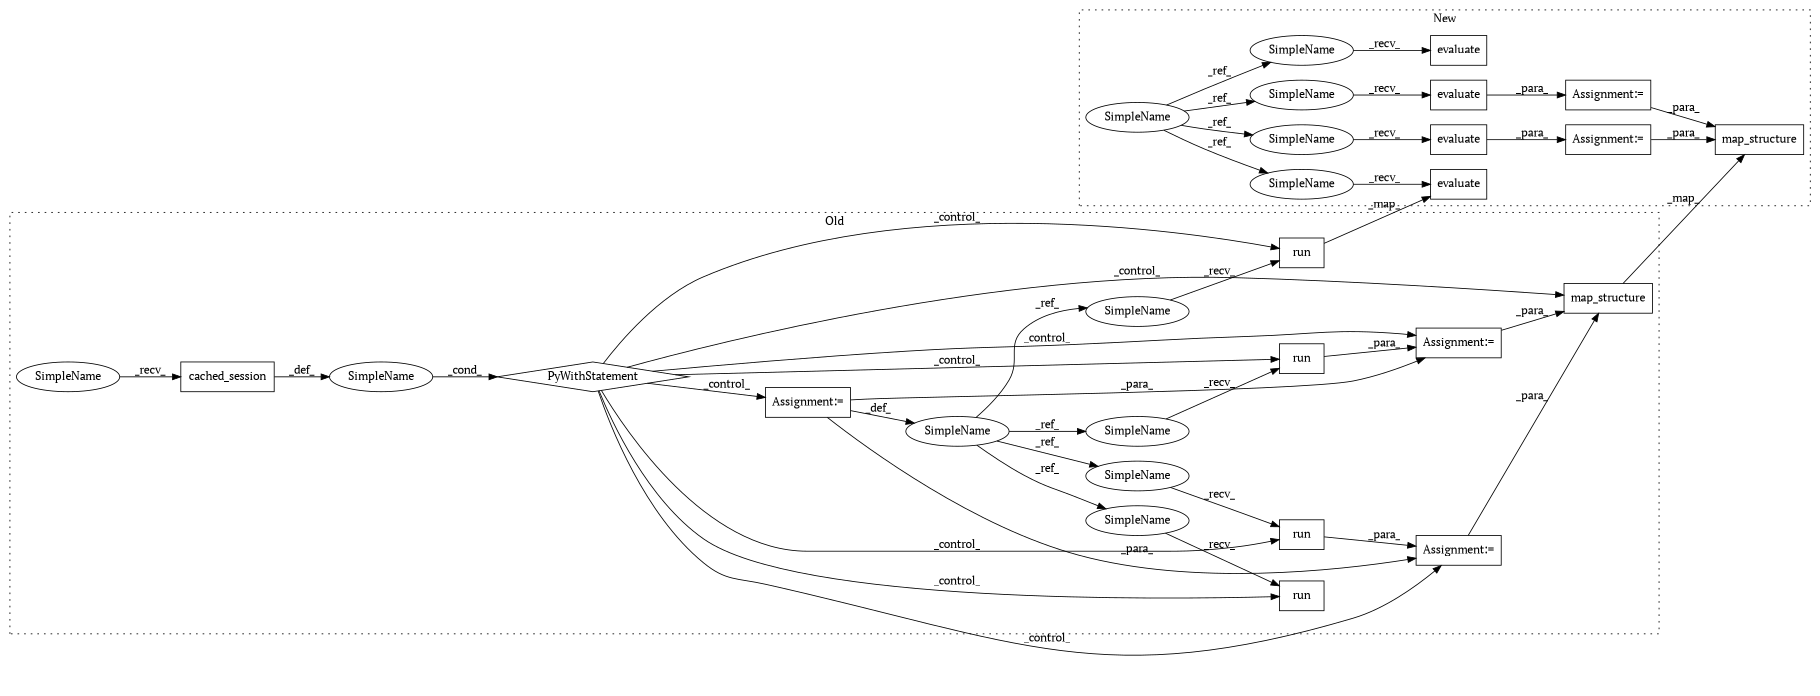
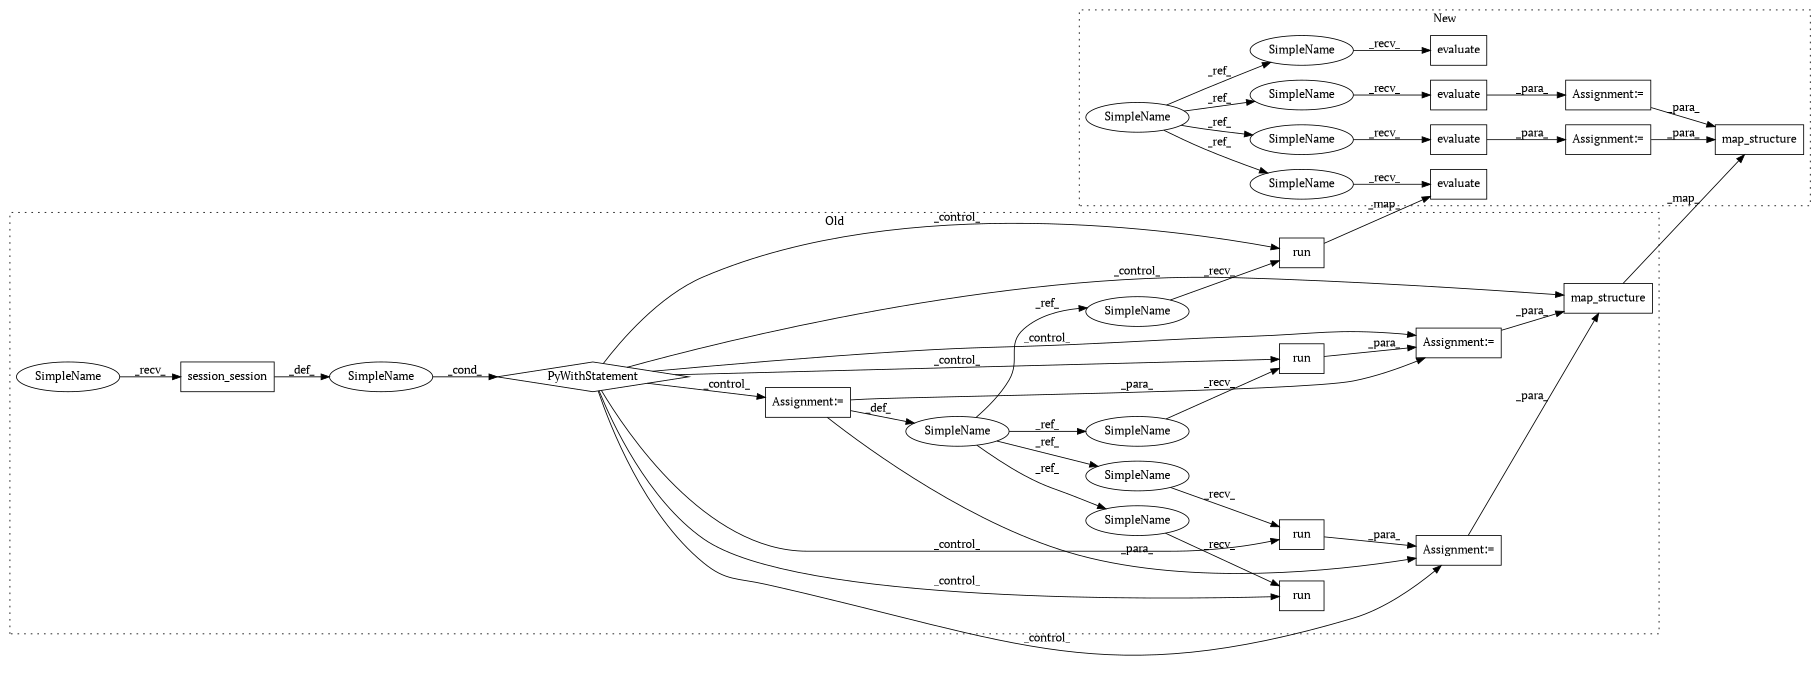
  digraph {
    rankdir=LR
    fontname="PT Serif"
    node [a=42 l=4 s=5338 shape=box fontname="PT Serif"]
    edge [fontname="PT Serif"]
-   n1 [a=32 l=16 label=cached_session s=5308]
+   n1 [a=32 l=16 label=session_session s=5308]
    n2 [a=104 l="10,2" label=PyWithStatement s="5293,5324" shape=diamond]
    n3 [label=SimpleName shape=ellipse l="" s=""]
    n4 [a=7 label="Assignment:="]
    n5 [a=32 l="4,1" label=run s="5520,5530"]
    n6 [a=7 l=1 label="Assignment:=" s=5514]
    n7 [a=32 l="4,1" label=run s="5355,5400"]
    n8 [label=SimpleName shape=ellipse]
    n9 [a=32 l="4,1" label=run s="5552,5562"]
    n10 [a=32 l="14,1" label=map_structure s="5576,5657"]
    n11 [a=32 l="4,1" label=run s="5728,5740"]
    n12 [a=7 l=1 label="Assignment:=" s=5546]
    n13 [label=SimpleName s=5723 shape=ellipse]
    n14 [label=SimpleName s=5547 shape=ellipse]
    n15 [label=SimpleName s=5350 shape=ellipse]
    n16 [label=SimpleName s=5515 shape=ellipse]
    n17 [label=SimpleName s=5303 shape=ellipse]
    n18 [a=32 l="9,1" label=evaluate s="5366,5381"]
    n19 [a=7 l=1 label="Assignment:=" s=5360]
    n20 [label=SimpleName s=4425 shape=ellipse]
    n21 [a=32 l="9,1" label=evaluate s="5154,5204"]
    n22 [a=32 l="14,1" label=map_structure s="5393,5474"]
    n23 [a=32 l="9,1" label=evaluate s="5331,5346"]
    n24 [a=7 l=1 label="Assignment:=" s=5325]
    n25 [a=32 l="9,1" label=evaluate s="5546,5563"]
    n26 [label=SimpleName s=5326 shape=ellipse]
    n27 [label=SimpleName s=5149 shape=ellipse]
    n28 [label=SimpleName s=5361 shape=ellipse]
    n29 [label=SimpleName s=5541 shape=ellipse]
    subgraph cluster_1 {
      label=Old
      style=dotted
      n1
      n2
      n3
      n4
      n5
      n6
      n7
      n8
      n9
      n10
      n11
      n12
      n13
      n14
      n15
      n16
      n17
    }
    subgraph cluster_2 {
      label=New
      style=dotted
      n18
      n19
      n20
      n21
      n22
      n23
      n24
      n25
      n26
      n27
      n28
      n29
    }
    n1 -> n3 [label=_def_]
    n2 -> n4 [label=_control_]
    n2 -> n5 [label=_control_]
    n2 -> n6 [label=_control_]
    n2 -> n7 [label=_control_]
    n2 -> n9 [label=_control_]
    n2 -> n10 [label=_control_]
    n2 -> n11 [label=_control_]
    n2 -> n12 [label=_control_]
    n3 -> n2 [label=_cond_]
    n4 -> n6 [label=_para_]
    n4 -> n8 [label=_def_]
    n4 -> n12 [label=_para_]
    n5 -> n6 [label=_para_]
    n6 -> n10 [label=_para_]
    n7 -> n21 [label=_map_]
    n8 -> n13 [label=_ref_]
    n8 -> n14 [label=_ref_]
    n8 -> n15 [label=_ref_]
    n8 -> n16 [label=_ref_]
    n9 -> n12 [label=_para_]
    n10 -> n22 [label=_map_]
    n12 -> n10 [label=_para_]
    n13 -> n11 [label=_recv_]
    n14 -> n9 [label=_recv_]
    n15 -> n7 [label=_recv_]
    n16 -> n5 [label=_recv_]
    n17 -> n1 [label=_recv_]
    n18 -> n19 [label=_para_]
    n19 -> n22 [label=_para_]
    n20 -> n26 [label=_ref_]
    n20 -> n27 [label=_ref_]
    n20 -> n28 [label=_ref_]
    n20 -> n29 [label=_ref_]
    n23 -> n24 [label=_para_]
    n24 -> n22 [label=_para_]
    n26 -> n23 [label=_recv_]
    n27 -> n21 [label=_recv_]
    n28 -> n18 [label=_recv_]
    n29 -> n25 [label=_recv_]
  }
